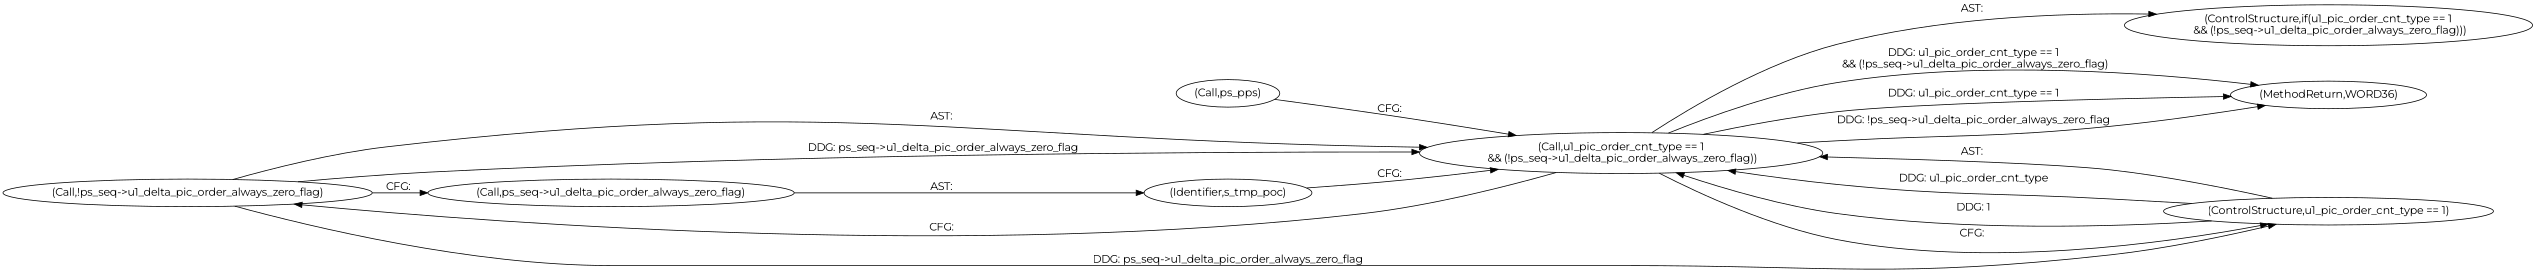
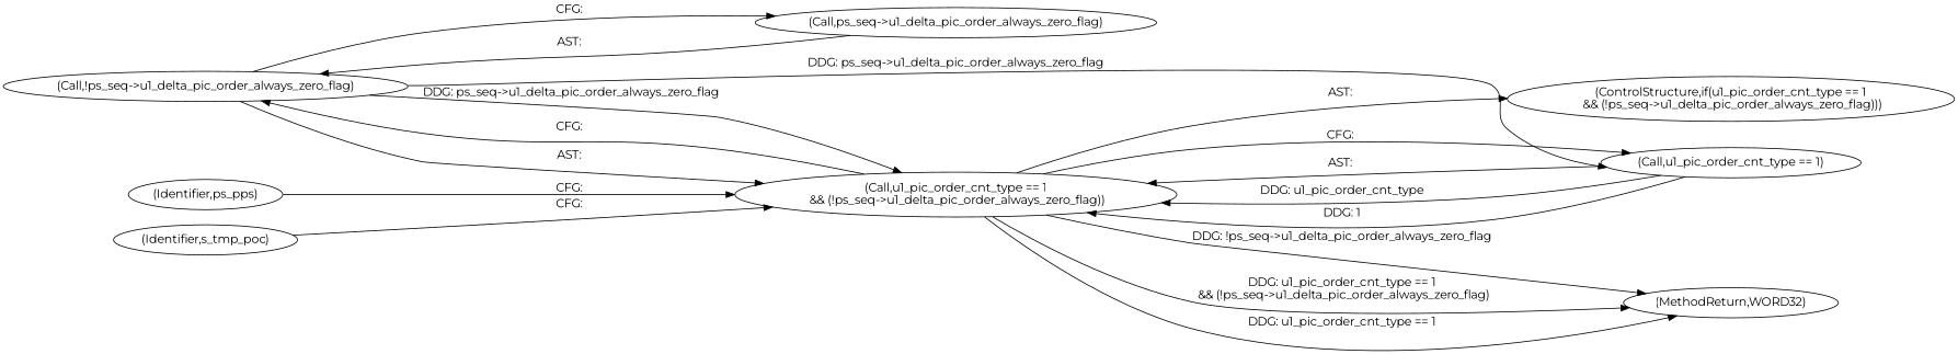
  digraph {
    fontname=Montserrat
    rankdir=LR
    node [fontname=Montserrat]
    edge [fontname=Montserrat]
    n1 [label="(Call,!ps_seq->u1_delta_pic_order_always_zero_flag)"]
    n2 [label="(Call,u1_pic_order_cnt_type == 1\n && (!ps_seq->u1_delta_pic_order_always_zero_flag))"]
    n3 [label="(Call,ps_seq->u1_delta_pic_order_always_zero_flag)"]
-   n4 [label="(ControlStructure,u1_pic_order_cnt_type == 1)"]
-   n5 [label="(MethodReturn,WORD36)"]
+   n4 [label="(Call,u1_pic_order_cnt_type == 1)"]
+   n5 [label="(MethodReturn,WORD32)"]
    n6 [label="(ControlStructure,if(u1_pic_order_cnt_type == 1\n && (!ps_seq->u1_delta_pic_order_always_zero_flag)))"]
-   n7 [label="(Call,ps_pps)"]
+   n7 [label="(Identifier,ps_pps)"]
    n8 [label="(Identifier,s_tmp_poc)"]
    n1 -> n2 [label="AST: "]
    n1 -> n2 [label="DDG: ps_seq->u1_delta_pic_order_always_zero_flag"]
    n1 -> n3 [label="CFG: "]
    n1 -> n4 [label="DDG: ps_seq->u1_delta_pic_order_always_zero_flag"]
    n2 -> n1 [label="CFG: "]
    n2 -> n4 [label="CFG: "]
    n2 -> n5 [label="DDG: u1_pic_order_cnt_type == 1\n && (!ps_seq->u1_delta_pic_order_always_zero_flag)"]
    n2 -> n5 [label="DDG: u1_pic_order_cnt_type == 1"]
    n2 -> n5 [label="DDG: !ps_seq->u1_delta_pic_order_always_zero_flag"]
    n2 -> n6 [label="AST: "]
-   n3 -> n8 [label="AST: "]
+   n3 -> n1 [label="AST: "]
    n4 -> n2 [label="AST: "]
    n4 -> n2 [label="DDG: u1_pic_order_cnt_type"]
    n4 -> n2 [label="DDG: 1"]
    n7 -> n2 [label="CFG: "]
    n8 -> n2 [label="CFG: "]
  }
